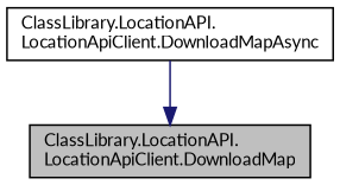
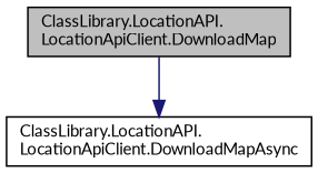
  digraph {
    rankdir=TB
    fontname=Lato
    node [color=black fontname=Lato fontsize=10 shape=record style=filled]
    n1 [fillcolor=grey75 fontcolor=black height=0.2 label="ClassLibrary.LocationAPI.\lLocationApiClient.DownloadMap" width=0.4]
    n2 [fillcolor=white height=0.2 label="ClassLibrary.LocationAPI.\lLocationApiClient.DownloadMapAsync" width=0.4]
-   n2 -> n1 [color=midnightblue fontname=Lato fontsize=10 labelfontname=Helvetica labelfontsize=10 style=solid]
+   n1 -> n2 [color=midnightblue fontname=Lato fontsize=10 labelfontname=Helvetica labelfontsize=10 style=solid]
  }
